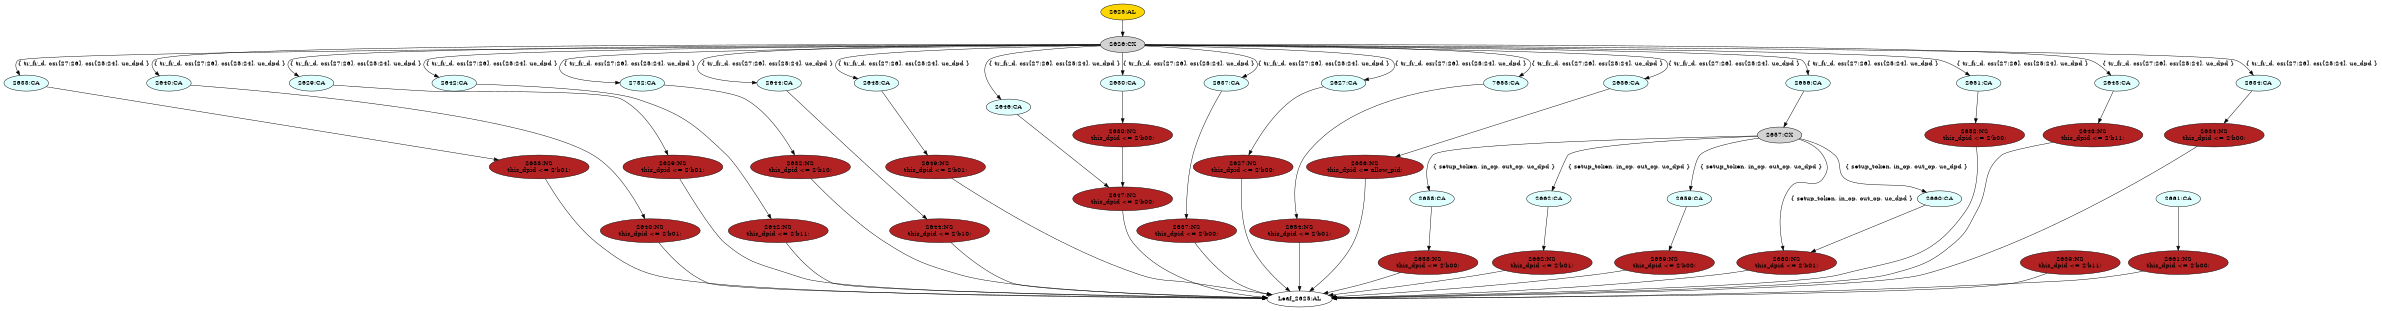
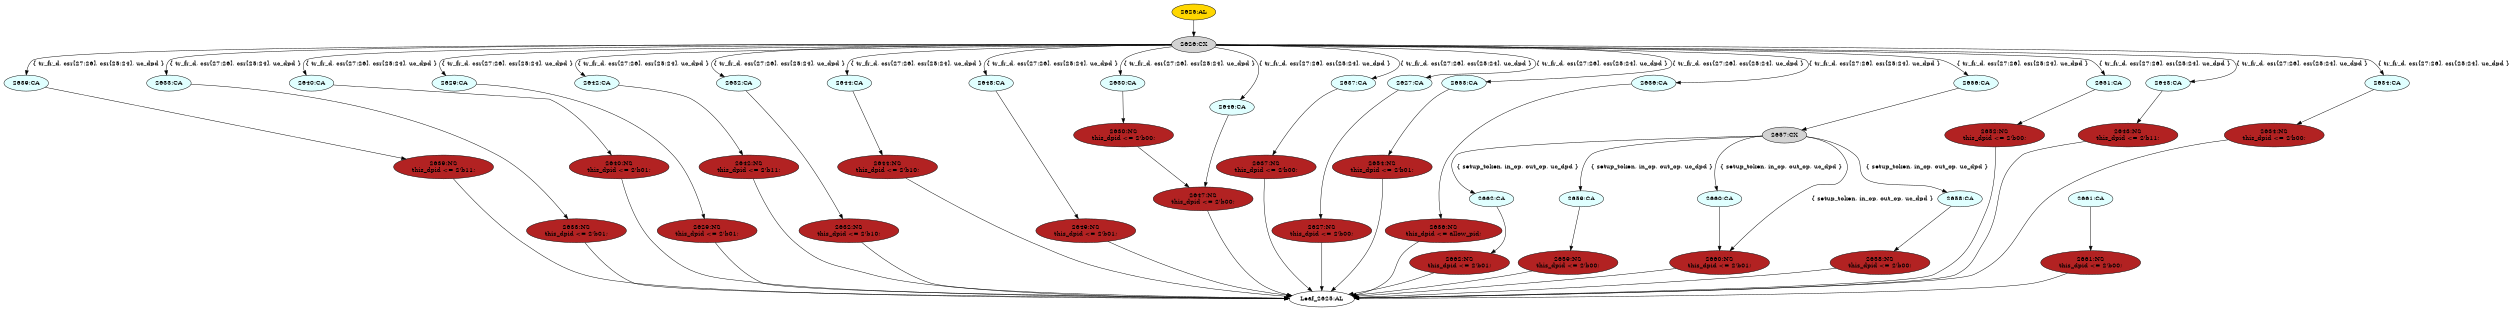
  strict digraph {
    node [fillcolor=lightcyan statements="[]" style=filled typ=Case]
    edge [cond="[]" lineno=None]
    n1 [ast="<pyverilog.vparser.ast.Always object at 0x7f13b559bd50>" clk_sens=True fillcolor=gold label="2625:AL" sens="['clk']" typ=Always use_var="['allow_pid', 'tr_fr_d', 'in_op', 'setup_token', 'csr', 'out_op', 'uc_dpd']"]
    n2 [ast="<pyverilog.vparser.ast.CasexStatement object at 0x7f13b559be50>" fillcolor=lightgray label="2626:CX" typ=CasexStatement]
+   n3 [ast="<pyverilog.vparser.ast.Case object at 0x7f13b5546150>" label="2639:CA"]
    n4 [ast="<pyverilog.vparser.ast.Case object at 0x7f13b5542910>" label="2633:CA"]
    n5 [ast="<pyverilog.vparser.ast.Case object at 0x7f13b5546350>" label="2640:CA"]
    n6 [ast="<pyverilog.vparser.ast.Case object at 0x7f13b5542310>" label="2629:CA"]
    n7 [ast="<pyverilog.vparser.ast.Case object at 0x7f13b5546550>" label="2642:CA"]
-   n8 [ast="<pyverilog.vparser.ast.Case object at 0x7f13b5542710>" label="2732:CA"]
+   n8 [ast="<pyverilog.vparser.ast.Case object at 0x7f13b5542710>" label="2632:CA"]
    n9 [ast="<pyverilog.vparser.ast.Case object at 0x7f13b5542510>" label="2630:CA"]
    n10 [ast="<pyverilog.vparser.ast.Case object at 0x7f13b5546950>" label="2644:CA"]
    n11 [ast="<pyverilog.vparser.ast.Case object at 0x7f13b5546dd0>" label="2648:CA"]
    n12 [ast="<pyverilog.vparser.ast.Case object at 0x7f13b5542f10>" label="2637:CA"]
    n13 [ast="<pyverilog.vparser.ast.Case object at 0x7f13b5542110>" label="2627:CA"]
    n14 [ast="<pyverilog.vparser.ast.Case object at 0x7f13b5546b50>" label="2646:CA"]
-   n15 [ast="<pyverilog.vparser.ast.Case object at 0x7f13b5552310>" label="7653:CA"]
+   n15 [ast="<pyverilog.vparser.ast.Case object at 0x7f13b5552310>" label="2653:CA"]
    n16 [ast="<pyverilog.vparser.ast.Case object at 0x7f13b5542d10>" label="2636:CA"]
    n17 [ast="<pyverilog.vparser.ast.Case object at 0x7f13b5552590>" label="2656:CA"]
    n18 [ast="<pyverilog.vparser.ast.Case object at 0x7f13b5552090>" label="2651:CA"]
    n19 [ast="<pyverilog.vparser.ast.Case object at 0x7f13b5546750>" label="2643:CA"]
    n20 [ast="<pyverilog.vparser.ast.Case object at 0x7f13b5542b10>" label="2634:CA"]
    n21 [ast="<pyverilog.vparser.ast.NonblockingSubstitution object at 0x7f13b5546210>" fillcolor=firebrick label="2639:NS\nthis_dpid <= 2'b11;" statements="[<pyverilog.vparser.ast.NonblockingSubstitution object at 0x7f13b5546210>]" typ=NonblockingSubstitution]
    n22 [ast="<pyverilog.vparser.ast.NonblockingSubstitution object at 0x7f13b55429d0>" fillcolor=firebrick label="2633:NS\nthis_dpid <= 2'b01;" statements="[<pyverilog.vparser.ast.NonblockingSubstitution object at 0x7f13b55429d0>]" typ=NonblockingSubstitution]
    n23 [ast="<pyverilog.vparser.ast.NonblockingSubstitution object at 0x7f13b5546410>" fillcolor=firebrick label="2640:NS\nthis_dpid <= 2'b01;" statements="[<pyverilog.vparser.ast.NonblockingSubstitution object at 0x7f13b5546410>]" typ=NonblockingSubstitution]
    n24 [ast="<pyverilog.vparser.ast.NonblockingSubstitution object at 0x7f13b55423d0>" fillcolor=firebrick label="2629:NS\nthis_dpid <= 2'b01;" statements="[<pyverilog.vparser.ast.NonblockingSubstitution object at 0x7f13b55423d0>]" typ=NonblockingSubstitution]
    n25 [ast="<pyverilog.vparser.ast.NonblockingSubstitution object at 0x7f13b5546610>" fillcolor=firebrick label="2642:NS\nthis_dpid <= 2'b11;" statements="[<pyverilog.vparser.ast.NonblockingSubstitution object at 0x7f13b5546610>]" typ=NonblockingSubstitution]
    n26 [ast="<pyverilog.vparser.ast.NonblockingSubstitution object at 0x7f13b55427d0>" fillcolor=firebrick label="2632:NS\nthis_dpid <= 2'b10;" statements="[<pyverilog.vparser.ast.NonblockingSubstitution object at 0x7f13b55427d0>]" typ=NonblockingSubstitution]
    n27 [ast="<pyverilog.vparser.ast.NonblockingSubstitution object at 0x7f13b55425d0>" fillcolor=firebrick label="2630:NS\nthis_dpid <= 2'b00;" statements="[<pyverilog.vparser.ast.NonblockingSubstitution object at 0x7f13b55425d0>]" typ=NonblockingSubstitution]
    n28 [ast="<pyverilog.vparser.ast.NonblockingSubstitution object at 0x7f13b5546a10>" fillcolor=firebrick label="2644:NS\nthis_dpid <= 2'b10;" statements="[<pyverilog.vparser.ast.NonblockingSubstitution object at 0x7f13b5546a10>]" typ=NonblockingSubstitution]
    n29 [ast="<pyverilog.vparser.ast.NonblockingSubstitution object at 0x7f13b5546f10>" fillcolor=firebrick label="2649:NS\nthis_dpid <= 2'b01;" statements="[<pyverilog.vparser.ast.NonblockingSubstitution object at 0x7f13b5546f10>]" typ=NonblockingSubstitution]
    n30 [ast="<pyverilog.vparser.ast.NonblockingSubstitution object at 0x7f13b5542fd0>" fillcolor=firebrick label="2637:NS\nthis_dpid <= 2'b00;" statements="[<pyverilog.vparser.ast.NonblockingSubstitution object at 0x7f13b5542fd0>]" typ=NonblockingSubstitution]
    n31 [ast="<pyverilog.vparser.ast.NonblockingSubstitution object at 0x7f13b55421d0>" fillcolor=firebrick label="2627:NS\nthis_dpid <= 2'b00;" statements="[<pyverilog.vparser.ast.NonblockingSubstitution object at 0x7f13b55421d0>]" typ=NonblockingSubstitution]
    n32 [ast="<pyverilog.vparser.ast.NonblockingSubstitution object at 0x7f13b5546c90>" fillcolor=firebrick label="2647:NS\nthis_dpid <= 2'b00;" statements="[<pyverilog.vparser.ast.NonblockingSubstitution object at 0x7f13b5546c90>]" typ=NonblockingSubstitution]
    n33 [ast="<pyverilog.vparser.ast.NonblockingSubstitution object at 0x7f13b5552450>" fillcolor=firebrick label="2654:NS\nthis_dpid <= 2'b01;" statements="[<pyverilog.vparser.ast.NonblockingSubstitution object at 0x7f13b5552450>]" typ=NonblockingSubstitution]
    n34 [ast="<pyverilog.vparser.ast.NonblockingSubstitution object at 0x7f13b5542dd0>" fillcolor=firebrick label="2636:NS\nthis_dpid <= allow_pid;" statements="[<pyverilog.vparser.ast.NonblockingSubstitution object at 0x7f13b5542dd0>]" typ=NonblockingSubstitution]
    n35 [ast="<pyverilog.vparser.ast.CasexStatement object at 0x7f13b5552650>" fillcolor=lightgray label="2657:CX" typ=CasexStatement]
    n36 [ast="<pyverilog.vparser.ast.NonblockingSubstitution object at 0x7f13b55521d0>" fillcolor=firebrick label="2652:NS\nthis_dpid <= 2'b00;" statements="[<pyverilog.vparser.ast.NonblockingSubstitution object at 0x7f13b55521d0>]" typ=NonblockingSubstitution]
    n37 [ast="<pyverilog.vparser.ast.NonblockingSubstitution object at 0x7f13b5546810>" fillcolor=firebrick label="2643:NS\nthis_dpid <= 2'b11;" statements="[<pyverilog.vparser.ast.NonblockingSubstitution object at 0x7f13b5546810>]" typ=NonblockingSubstitution]
    n38 [ast="<pyverilog.vparser.ast.NonblockingSubstitution object at 0x7f13b5542bd0>" fillcolor=firebrick label="2634:NS\nthis_dpid <= 2'b00;" statements="[<pyverilog.vparser.ast.NonblockingSubstitution object at 0x7f13b5542bd0>]" typ=NonblockingSubstitution]
    n39 [def_var="['this_dpid']" label="Leaf_2625:AL" fillcolor="" statements="" style="" typ=""]
    n40 [ast="<pyverilog.vparser.ast.NonblockingSubstitution object at 0x7f13b5552bd0>" fillcolor=firebrick label="2660:NS\nthis_dpid <= 2'b01;" statements="[<pyverilog.vparser.ast.NonblockingSubstitution object at 0x7f13b5552bd0>]" typ=NonblockingSubstitution]
    n41 [ast="<pyverilog.vparser.ast.Case object at 0x7f13b55527d0>" label="2658:CA"]
    n42 [ast="<pyverilog.vparser.ast.Case object at 0x7f13b5552ed0>" label="2662:CA"]
    n43 [ast="<pyverilog.vparser.ast.Case object at 0x7f13b5552990>" label="2659:CA"]
    n44 [ast="<pyverilog.vparser.ast.Case object at 0x7f13b5552b50>" label="2660:CA"]
    n45 [ast="<pyverilog.vparser.ast.NonblockingSubstitution object at 0x7f13b5552850>" fillcolor=firebrick label="2658:NS\nthis_dpid <= 2'b00;" statements="[<pyverilog.vparser.ast.NonblockingSubstitution object at 0x7f13b5552850>]" typ=NonblockingSubstitution]
    n46 [ast="<pyverilog.vparser.ast.NonblockingSubstitution object at 0x7f13b5552f50>" fillcolor=firebrick label="2662:NS\nthis_dpid <= 2'b01;" statements="[<pyverilog.vparser.ast.NonblockingSubstitution object at 0x7f13b5552f50>]" typ=NonblockingSubstitution]
    n47 [ast="<pyverilog.vparser.ast.NonblockingSubstitution object at 0x7f13b5552a10>" fillcolor=firebrick label="2659:NS\nthis_dpid <= 2'b00;" statements="[<pyverilog.vparser.ast.NonblockingSubstitution object at 0x7f13b5552a10>]" typ=NonblockingSubstitution]
    n48 [ast="<pyverilog.vparser.ast.Case object at 0x7f13b5552d10>" label="2661:CA"]
    n49 [ast="<pyverilog.vparser.ast.NonblockingSubstitution object at 0x7f13b5552d90>" fillcolor=firebrick label="2661:NS\nthis_dpid <= 2'b00;" statements="[<pyverilog.vparser.ast.NonblockingSubstitution object at 0x7f13b5552d90>]" typ=NonblockingSubstitution]
    n1 -> n2
+   n2 -> n3 [cond="['tr_fr_d', 'csr', 'csr', 'uc_dpd']" label="{ tr_fr_d, csr[27:26], csr[25:24], uc_dpd }" lineno=2626]
    n2 -> n4 [cond="['tr_fr_d', 'csr', 'csr', 'uc_dpd']" label="{ tr_fr_d, csr[27:26], csr[25:24], uc_dpd }" lineno=2626]
    n2 -> n5 [cond="['tr_fr_d', 'csr', 'csr', 'uc_dpd']" label="{ tr_fr_d, csr[27:26], csr[25:24], uc_dpd }" lineno=2626]
    n2 -> n6 [cond="['tr_fr_d', 'csr', 'csr', 'uc_dpd']" label="{ tr_fr_d, csr[27:26], csr[25:24], uc_dpd }" lineno=2626]
    n2 -> n7 [cond="['tr_fr_d', 'csr', 'csr', 'uc_dpd']" label="{ tr_fr_d, csr[27:26], csr[25:24], uc_dpd }" lineno=2626]
    n2 -> n8 [cond="['tr_fr_d', 'csr', 'csr', 'uc_dpd']" label="{ tr_fr_d, csr[27:26], csr[25:24], uc_dpd }" lineno=2626]
    n2 -> n9 [cond="['tr_fr_d', 'csr', 'csr', 'uc_dpd']" label="{ tr_fr_d, csr[27:26], csr[25:24], uc_dpd }" lineno=2626]
    n2 -> n10 [cond="['tr_fr_d', 'csr', 'csr', 'uc_dpd']" label="{ tr_fr_d, csr[27:26], csr[25:24], uc_dpd }" lineno=2626]
    n2 -> n11 [cond="['tr_fr_d', 'csr', 'csr', 'uc_dpd']" label="{ tr_fr_d, csr[27:26], csr[25:24], uc_dpd }" lineno=2626]
    n2 -> n12 [cond="['tr_fr_d', 'csr', 'csr', 'uc_dpd']" label="{ tr_fr_d, csr[27:26], csr[25:24], uc_dpd }" lineno=2626]
    n2 -> n13 [cond="['tr_fr_d', 'csr', 'csr', 'uc_dpd']" label="{ tr_fr_d, csr[27:26], csr[25:24], uc_dpd }" lineno=2626]
    n2 -> n14 [cond="['tr_fr_d', 'csr', 'csr', 'uc_dpd']" label="{ tr_fr_d, csr[27:26], csr[25:24], uc_dpd }" lineno=2626]
    n2 -> n15 [cond="['tr_fr_d', 'csr', 'csr', 'uc_dpd']" label="{ tr_fr_d, csr[27:26], csr[25:24], uc_dpd }" lineno=2626]
    n2 -> n16 [cond="['tr_fr_d', 'csr', 'csr', 'uc_dpd']" label="{ tr_fr_d, csr[27:26], csr[25:24], uc_dpd }" lineno=2626]
    n2 -> n17 [cond="['tr_fr_d', 'csr', 'csr', 'uc_dpd']" label="{ tr_fr_d, csr[27:26], csr[25:24], uc_dpd }" lineno=2626]
    n2 -> n18 [cond="['tr_fr_d', 'csr', 'csr', 'uc_dpd']" label="{ tr_fr_d, csr[27:26], csr[25:24], uc_dpd }" lineno=2626]
    n2 -> n19 [cond="['tr_fr_d', 'csr', 'csr', 'uc_dpd']" label="{ tr_fr_d, csr[27:26], csr[25:24], uc_dpd }" lineno=2626]
    n2 -> n20 [cond="['tr_fr_d', 'csr', 'csr', 'uc_dpd']" label="{ tr_fr_d, csr[27:26], csr[25:24], uc_dpd }" lineno=2626]
+   n3 -> n21
    n4 -> n22
    n5 -> n23
    n6 -> n24
    n7 -> n25
    n8 -> n26
    n9 -> n27
    n10 -> n28
    n11 -> n29
    n12 -> n30
    n13 -> n31
    n14 -> n32
    n15 -> n33
    n16 -> n34
    n17 -> n35
    n18 -> n36
    n19 -> n37
    n20 -> n38
    n21 -> n39
    n22 -> n39
    n23 -> n39
    n24 -> n39
    n25 -> n39
    n26 -> n39
    n27 -> n32
    n28 -> n39
    n29 -> n39
    n30 -> n39
    n31 -> n39
    n32 -> n39
    n33 -> n39
    n34 -> n39
    n35 -> n40 [cond="['setup_token', 'in_op', 'out_op', 'uc_dpd']" label="{ setup_token, in_op, out_op, uc_dpd }" lineno=2657]
    n35 -> n41 [cond="['setup_token', 'in_op', 'out_op', 'uc_dpd']" label="{ setup_token, in_op, out_op, uc_dpd }" lineno=2657]
    n35 -> n42 [cond="['setup_token', 'in_op', 'out_op', 'uc_dpd']" label="{ setup_token, in_op, out_op, uc_dpd }" lineno=2657]
    n35 -> n43 [cond="['setup_token', 'in_op', 'out_op', 'uc_dpd']" label="{ setup_token, in_op, out_op, uc_dpd }" lineno=2657]
    n35 -> n44 [cond="['setup_token', 'in_op', 'out_op', 'uc_dpd']" label="{ setup_token, in_op, out_op, uc_dpd }" lineno=2657]
    n36 -> n39
    n37 -> n39
    n38 -> n39
    n40 -> n39
    n41 -> n45
    n42 -> n46
    n43 -> n47
    n44 -> n40
    n45 -> n39
    n46 -> n39
    n47 -> n39
    n48 -> n49
    n49 -> n39
  }
